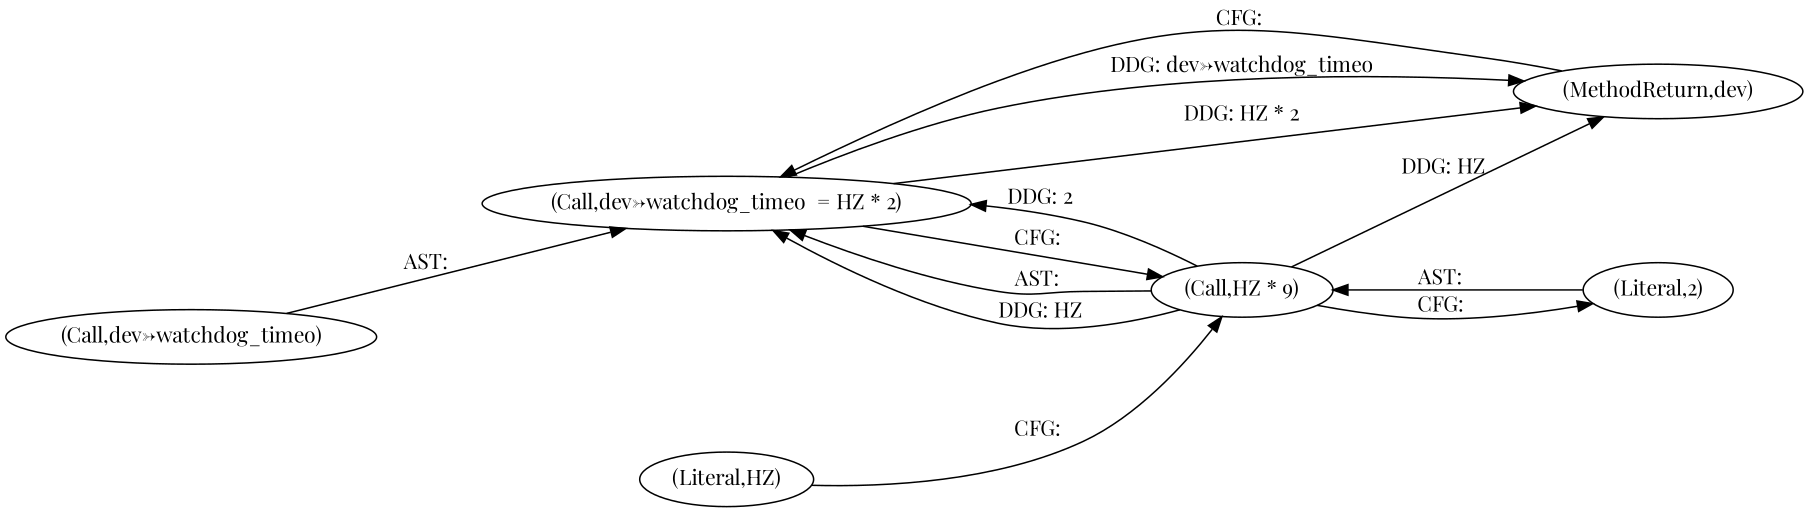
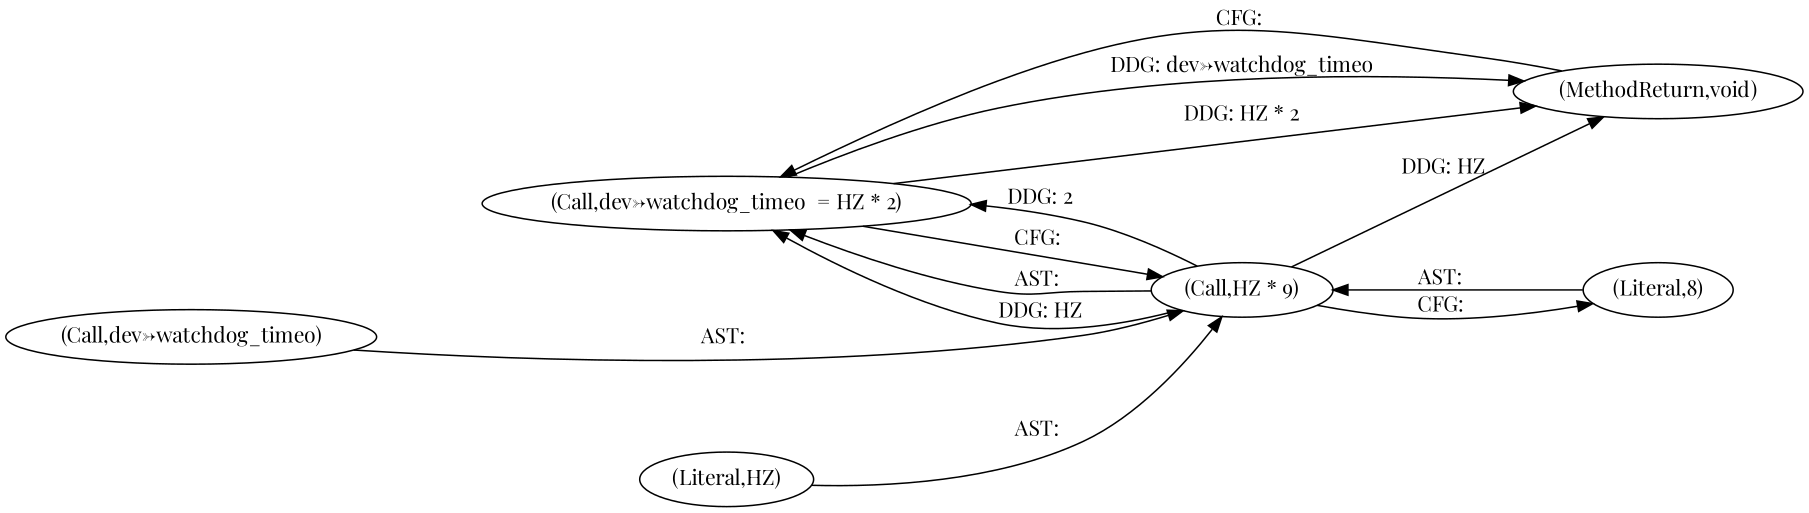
  digraph {
    fontname="Playfair Display"
    rankdir=LR
    node [fontname="Playfair Display"]
    edge [fontname="Playfair Display"]
    n1 [label="(Call,dev->watchdog_timeo  = HZ * 2)"]
    n2 [label="(Call,HZ * 9)"]
-   n3 [label="(MethodReturn,dev)"]
-   n4 [label="(Literal,2)"]
+   n3 [label="(MethodReturn,void)"]
+   n4 [label="(Literal,8)"]
    n5 [label="(Call,dev->watchdog_timeo)"]
    n6 [label="(Literal,HZ)"]
    n1 -> n2 [label="CFG: "]
    n1 -> n3 [label="DDG: dev->watchdog_timeo"]
    n1 -> n3 [label="DDG: HZ * 2"]
    n2 -> n1 [label="AST: "]
    n2 -> n1 [label="DDG: HZ"]
    n2 -> n1 [label="DDG: 2"]
    n2 -> n3 [label="DDG: HZ"]
    n2 -> n4 [label="CFG: "]
    n3 -> n1 [label="CFG: "]
    n4 -> n2 [label="AST: "]
-   n5 -> n1 [label="AST: "]
-   n6 -> n2 [label="CFG: "]
+   n5 -> n2 [label="AST: "]
+   n6 -> n2 [label="AST: "]
  }
